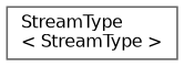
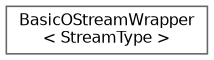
  digraph {
    rankdir=LR
-   n1 [color=grey40 fillcolor=white fontname=Helvetica fontsize=10 height=0.2 label="StreamType\l\< StreamType \>" shape=box style=filled width=0.4]
+   n1 [color=grey40 fillcolor=white fontname=Helvetica fontsize=10 height=0.2 label="BasicOStreamWrapper\l\< StreamType \>" shape=box style=filled width=0.4]
  }
